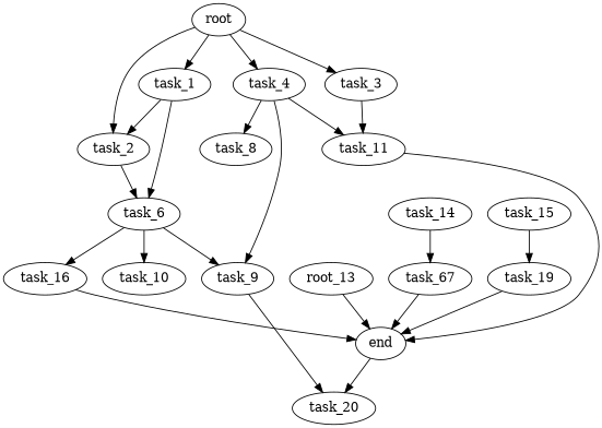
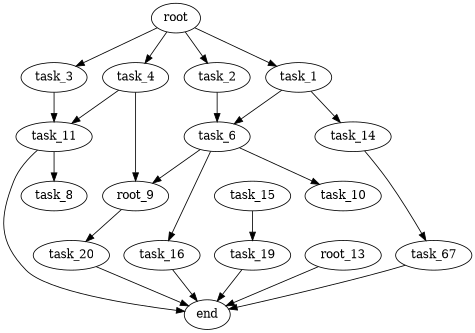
  digraph {
    root
    task_1
    task_2
    task_3
    task_4
    task_6
    task_14
    task_11
    task_8
-   task_9
+   task_9 [label=root_9]
    task_10
    task_16
    n13 [label=task_67]
    end
    task_20
    n16 [label=root_13]
    task_15
    task_19
    root -> task_1
    root -> task_2
    root -> task_3
    root -> task_4
    task_1 -> task_6
-   task_1 -> task_2
+   task_1 -> task_14
    task_2 -> task_6
    task_3 -> task_11
    task_4 -> task_11
-   task_4 -> task_8
+   task_11 -> task_8
    task_4 -> task_9
    task_6 -> task_9
    task_6 -> task_10
    task_6 -> task_16
    task_14 -> n13
    task_11 -> end
    task_9 -> task_20
    task_16 -> end
    n13 -> end
-   end -> task_20
+   task_20 -> end
    n16 -> end
    task_15 -> task_19
    task_19 -> end
  }
